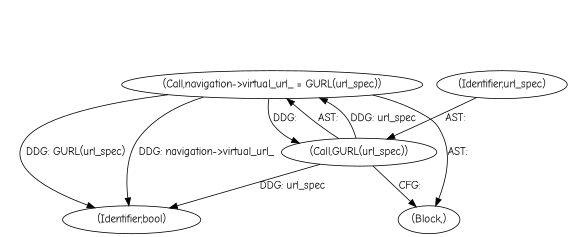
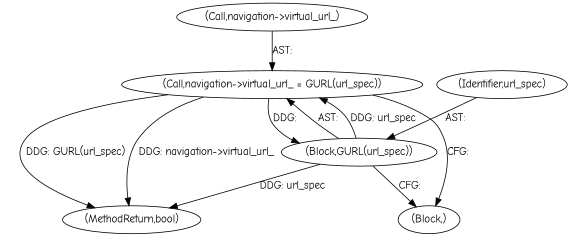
  digraph {
    fontname="Comic Neue"
    node [fontname="Comic Neue"]
    edge [fontname="Comic Neue"]
    n1 [label="(Call,navigation->virtual_url_ = GURL(url_spec))"]
-   n2 [label="(Call,GURL(url_spec))"]
-   n3 [label="(Identifier,bool)"]
+   n2 [label="(Block,GURL(url_spec))"]
+   n3 [label="(MethodReturn,bool)"]
    n4 [label="(Block,)"]
    n5 [label="(Identifier,url_spec)"]
+   n6 [label="(Call,navigation->virtual_url_)"]
    n1 -> n2 [label="DDG: "]
    n1 -> n3 [label="DDG: navigation->virtual_url_"]
    n1 -> n3 [label="DDG: GURL(url_spec)"]
-   n1 -> n4 [label="AST: "]
+   n1 -> n4 [label="CFG: "]
    n2 -> n1 [label="AST: "]
    n2 -> n1 [label="DDG: url_spec"]
    n2 -> n3 [label="DDG: url_spec"]
    n2 -> n4 [label="CFG: "]
    n5 -> n2 [label="AST: "]
+   n6 -> n1 [label="AST: "]
  }
